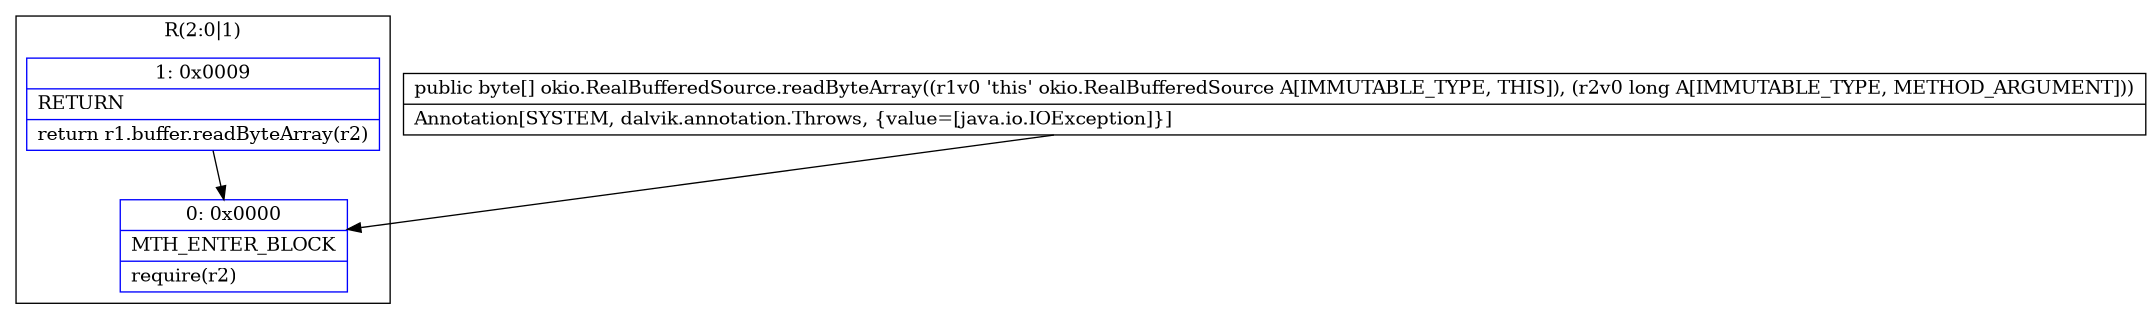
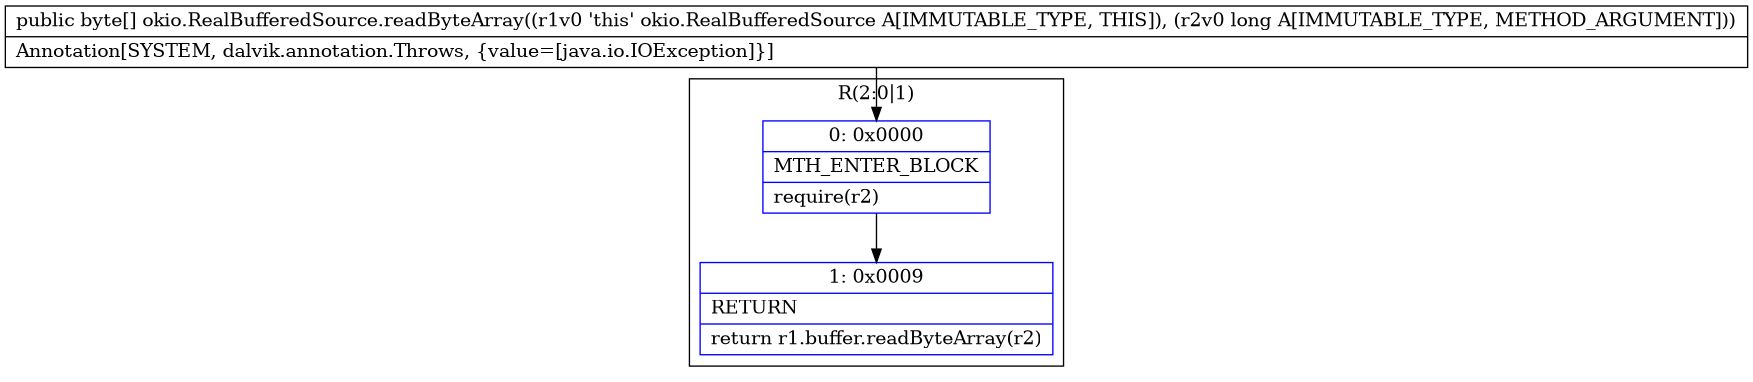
  digraph {
    node [color=blue shape=record]
    n1 [label="{0\:\ 0x0000|MTH_ENTER_BLOCK\l|require(r2)\l}"]
    n2 [label="{1\:\ 0x0009|RETURN\l|return r1.buffer.readByteArray(r2)\l}"]
    n3 [label="{public byte[] okio.RealBufferedSource.readByteArray((r1v0 'this' okio.RealBufferedSource A[IMMUTABLE_TYPE, THIS]), (r2v0 long A[IMMUTABLE_TYPE, METHOD_ARGUMENT]))  | Annotation[SYSTEM, dalvik.annotation.Throws, \{value=[java.io.IOException]\}]\l}" color=""]
    subgraph cluster_1 {
      label="R(2:0|1)"
      n1
      n2
    }
-   n2 -> n1
+   n1 -> n2
    n3 -> n1
  }
